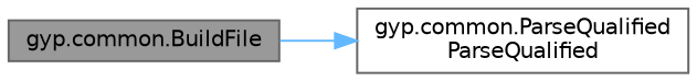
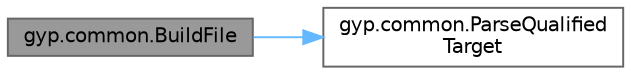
  digraph {
    rankdir=LR
    node [fontname=Helvetica fontsize=10 shape=box style=filled]
    n1 [color=gray40 fillcolor=grey60 fontcolor=black height=0.2 label="gyp.common.BuildFile" width=0.4]
-   n2 [color=grey40 fillcolor=white height=0.2 label="gyp.common.ParseQualified\lParseQualified" width=0.4]
+   n2 [color=grey40 fillcolor=white height=0.2 label="gyp.common.ParseQualified\lTarget" width=0.4]
    n1 -> n2 [color=steelblue1 fontname=Helvetica fontsize=10 labelfontname=Helvetica labelfontsize=10 style=solid]
  }
